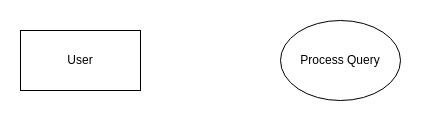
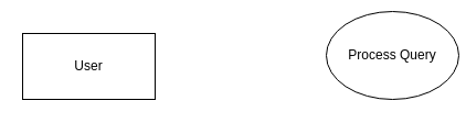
  <mxCell id="0" />
  <mxCell id="1" parent="0" />
  <mxCell id="2" value="User" style="rounded=0;whiteSpace=wrap;html=1;" vertex="1" parent="1"><mxGeometry x="20" y="30" width="120" height="60" as="geometry" /></mxCell>
- <mxCell id="3" value="Process Query" style="ellipse;whiteSpace=wrap;html=1;" vertex="1" parent="1"><mxGeometry x="280" y="20" width="120" height="80" as="geometry" /></mxCell>
+ <mxCell id="3" value="Process Query" style="ellipse;whiteSpace=wrap;html=1;" vertex="1" parent="1"><mxGeometry x="295" y="10" width="120" height="80" as="geometry" /></mxCell>
